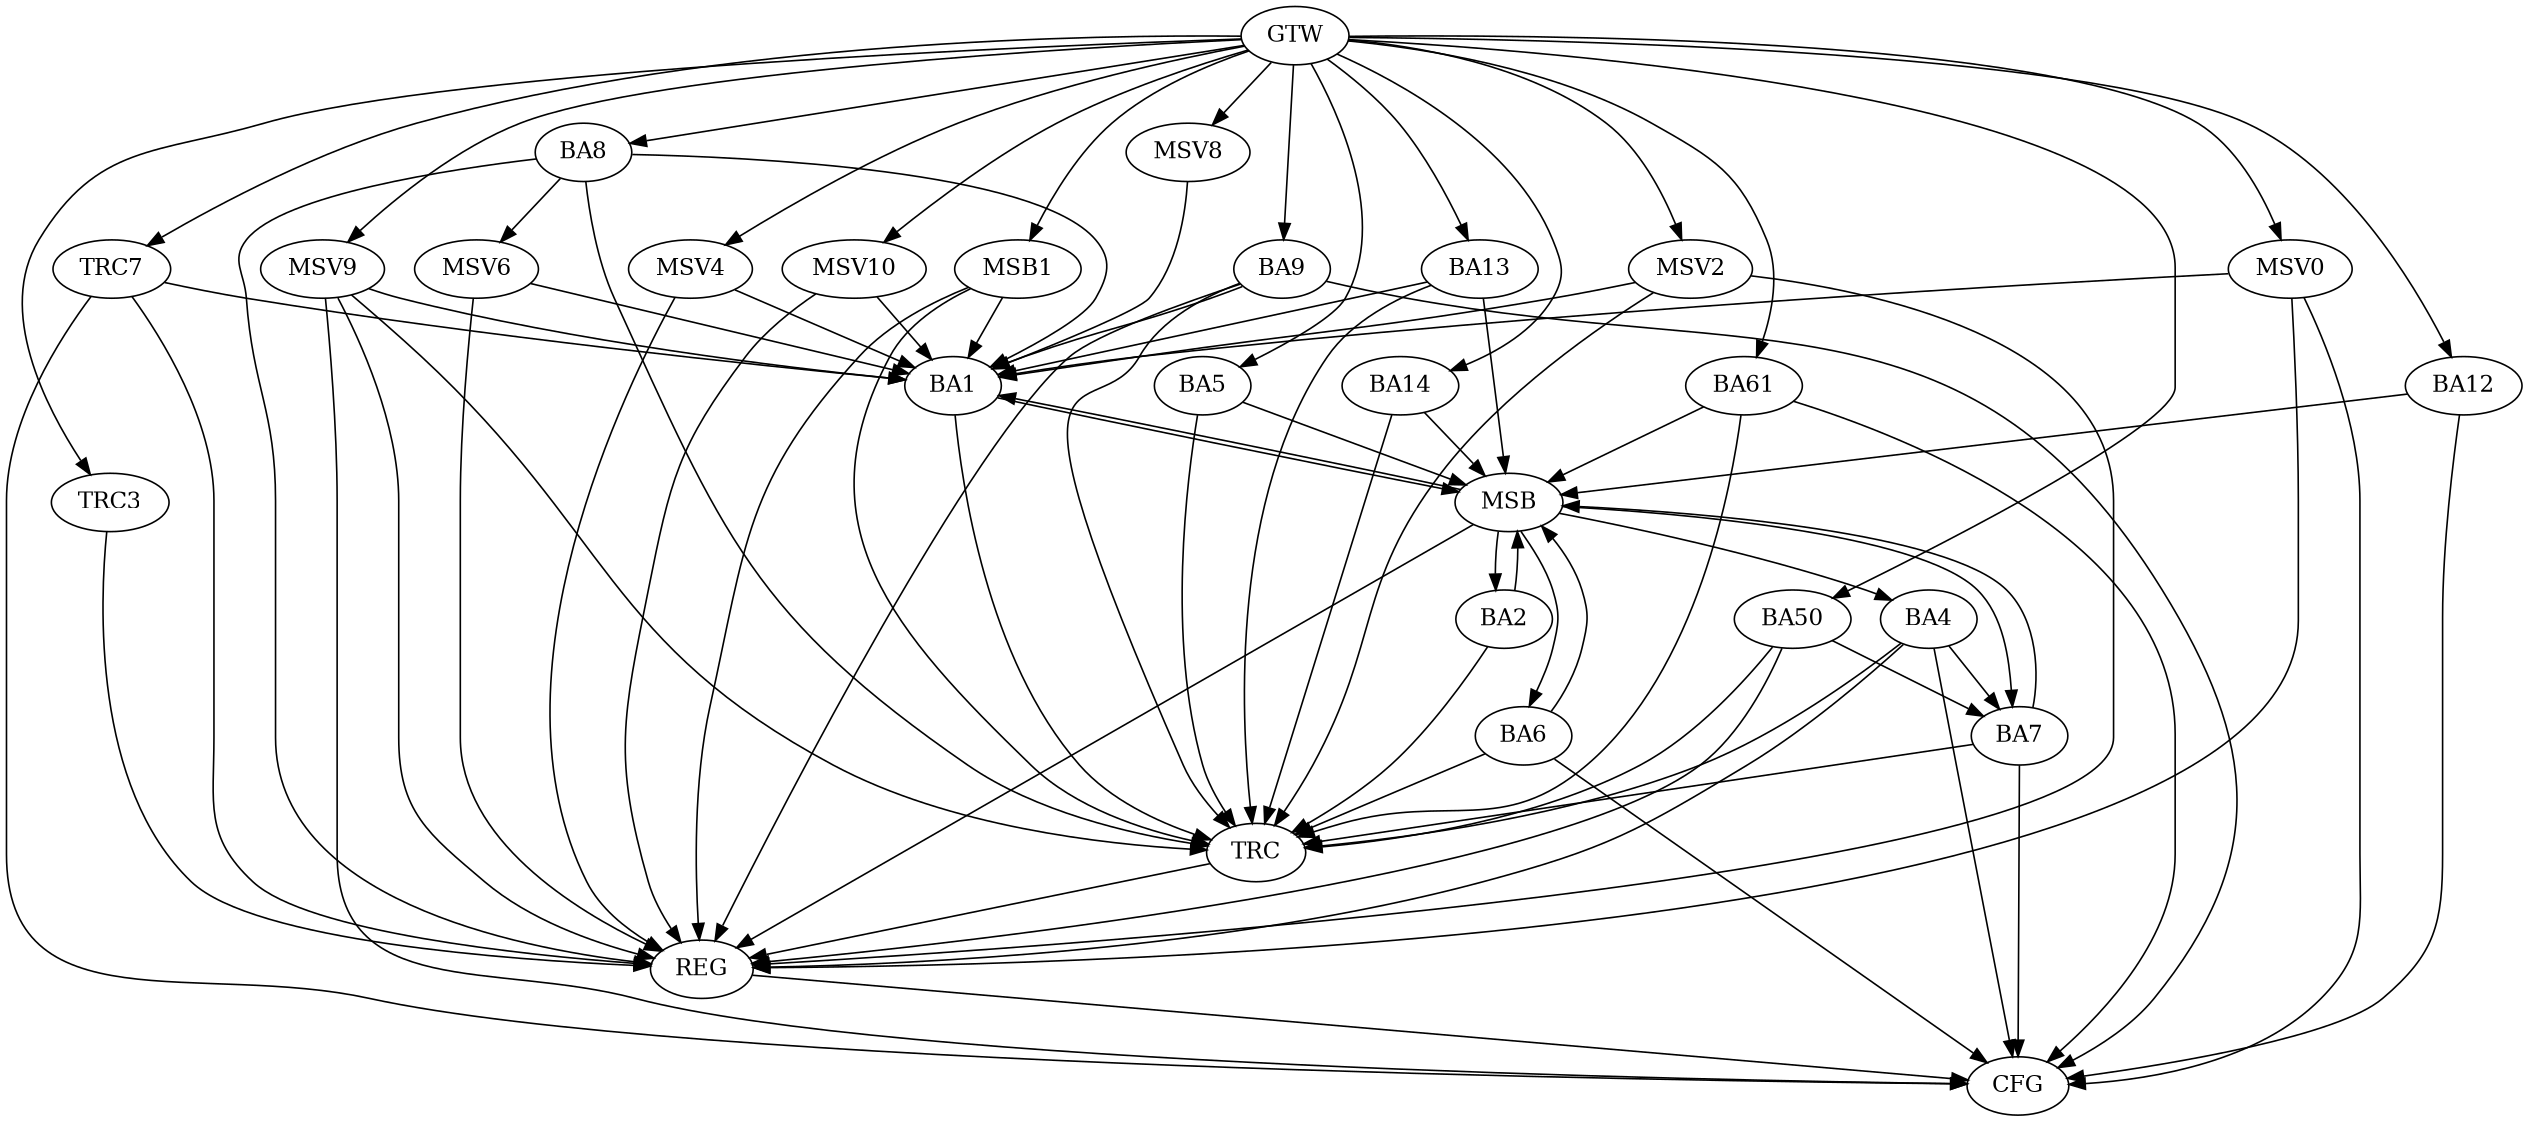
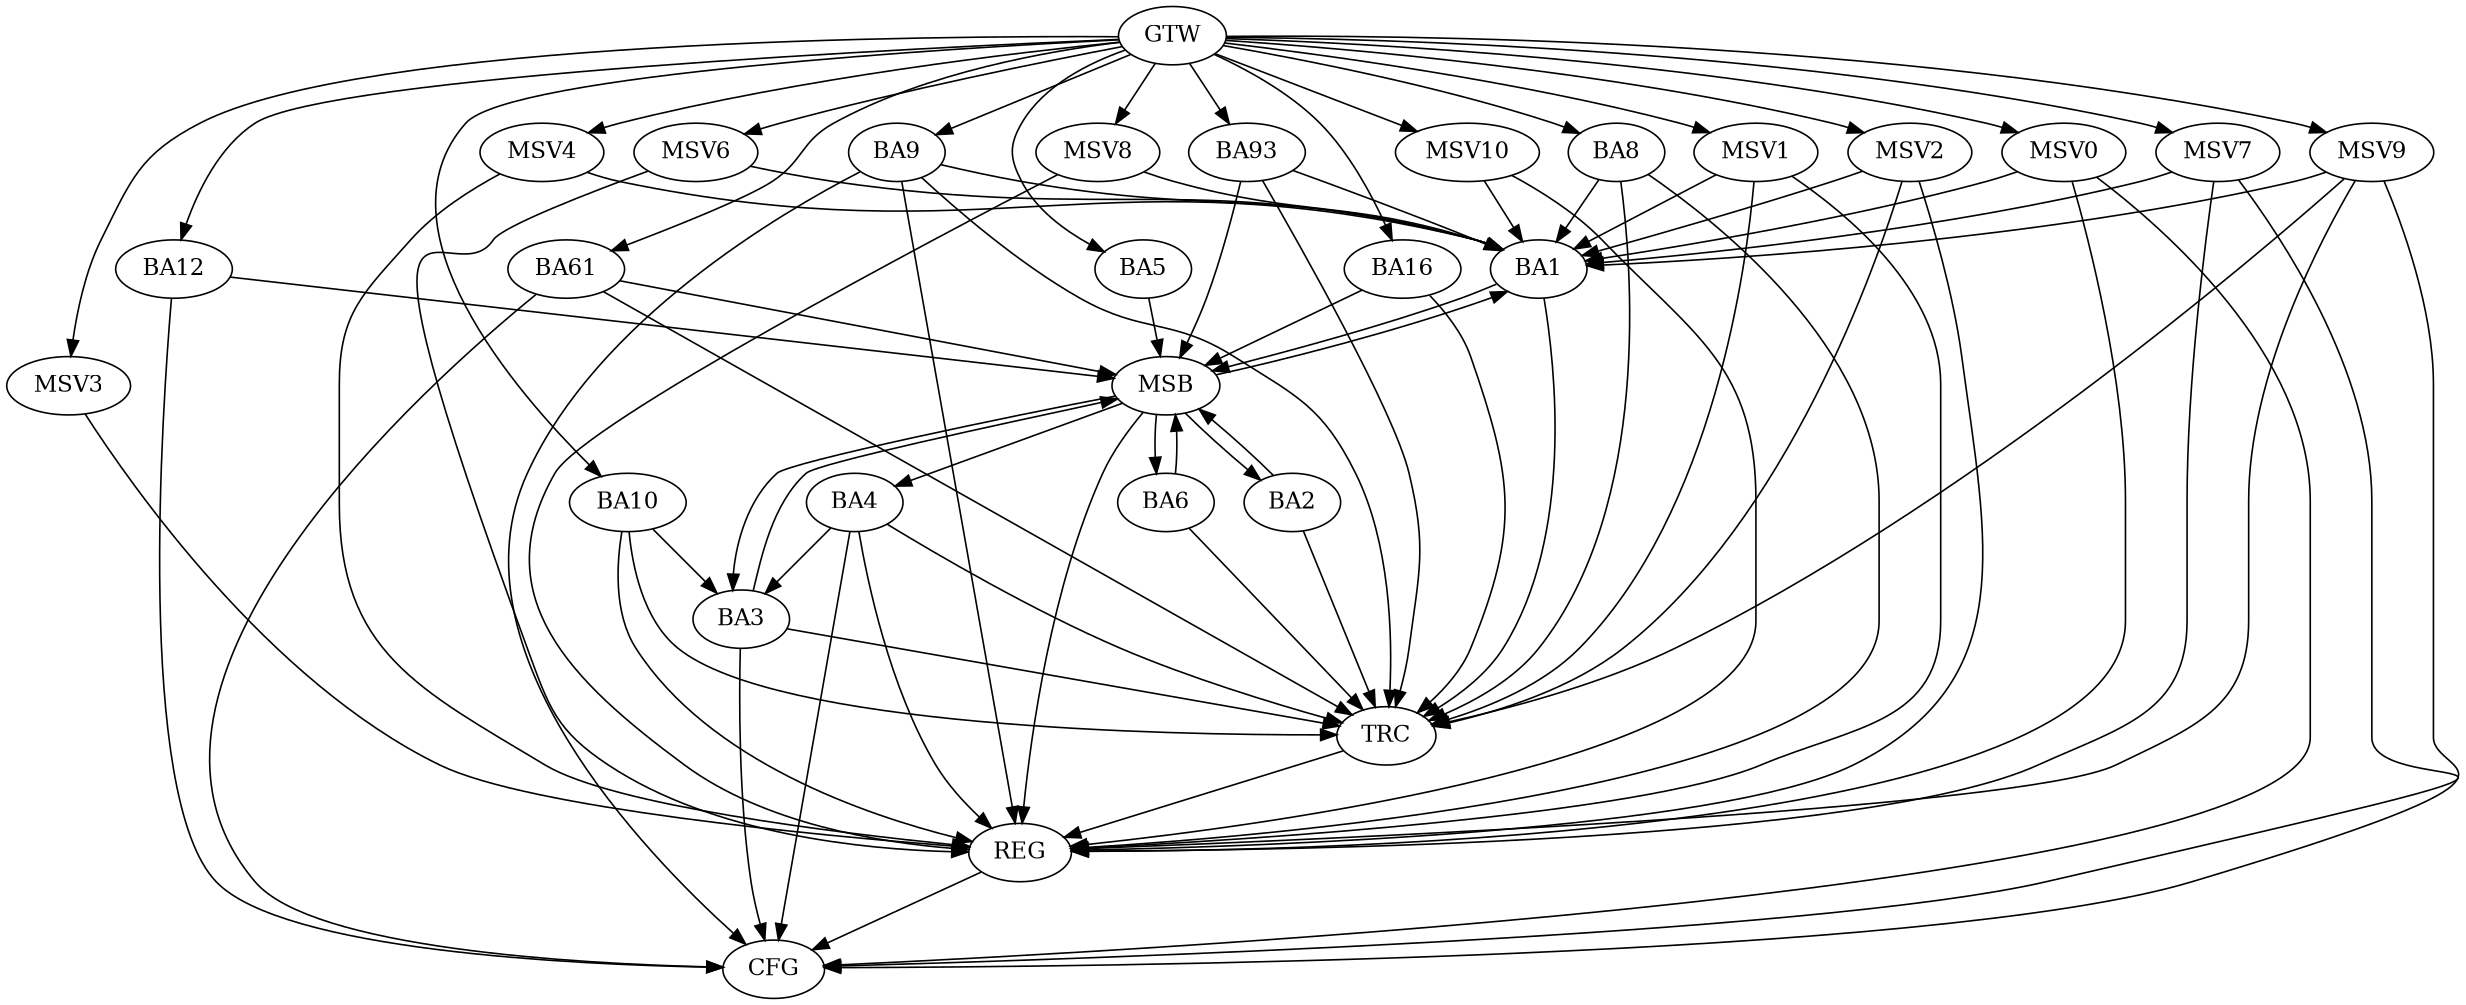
  strict digraph {
    n1 [label=BA1]
    n2 [label=MSB]
    n3 [label=TRC]
    n4 [label=BA2]
-   n5 [label=BA7]
+   n5 [label=BA3]
    n6 [label=BA4]
    n7 [label=REG]
    n8 [label=BA6]
    n9 [label=CFG]
    n10 [label=BA5]
    n11 [label=BA8]
    n12 [label=BA9]
-   n13 [label=BA50]
+   n13 [label=BA10]
    n14 [label=BA61]
    n15 [label=BA12]
-   n16 [label=BA13]
-   n17 [label=BA14]
+   n16 [label=BA93]
+   n17 [label=BA16]
    n18 [label=GTW]
-   n19 [label=MSB1]
+   n19 [label=MSV1]
    n20 [label=MSV2]
-   n21 [label=TRC3]
+   n21 [label=MSV3]
    n22 [label=MSV4]
    n23 [label=MSV0]
    n24 [label=MSV6]
-   n25 [label=TRC7]
+   n25 [label=MSV7]
    n26 [label=MSV8]
    n27 [label=MSV9]
    n28 [label=MSV10]
    n1 -> n2
    n1 -> n3
    n2 -> n1
    n2 -> n4
    n2 -> n5
    n2 -> n6
    n2 -> n7
    n2 -> n8
    n3 -> n7
    n4 -> n2
    n4 -> n3
    n5 -> n2
    n5 -> n3
    n5 -> n9
    n6 -> n3
    n6 -> n5
    n6 -> n7
    n6 -> n9
    n7 -> n9
    n8 -> n2
    n8 -> n3
-   n8 -> n9
    n10 -> n2
-   n10 -> n3
    n11 -> n1
    n11 -> n3
    n11 -> n7
    n12 -> n1
    n12 -> n3
    n12 -> n7
    n12 -> n9
    n13 -> n3
    n13 -> n5
    n13 -> n7
    n14 -> n2
    n14 -> n3
    n14 -> n9
    n15 -> n2
    n15 -> n9
    n16 -> n1
    n16 -> n2
    n16 -> n3
    n17 -> n2
    n17 -> n3
    n18 -> n10
    n18 -> n11
    n18 -> n12
    n18 -> n13
    n18 -> n14
    n18 -> n15
    n18 -> n16
    n18 -> n17
    n18 -> n19
    n18 -> n20
    n18 -> n21
    n18 -> n22
    n18 -> n23
-   n11 -> n24
+   n18 -> n24
    n18 -> n25
    n18 -> n26
    n18 -> n27
    n18 -> n28
    n19 -> n1
    n19 -> n3
    n19 -> n7
    n20 -> n1
    n20 -> n3
    n20 -> n7
    n21 -> n7
    n22 -> n1
    n22 -> n7
    n23 -> n1
    n23 -> n7
    n23 -> n9
    n24 -> n1
    n24 -> n7
    n25 -> n1
    n25 -> n7
    n25 -> n9
    n26 -> n1
+   n26 -> n7
    n27 -> n1
    n27 -> n3
    n27 -> n7
    n27 -> n9
    n28 -> n1
    n28 -> n7
  }
